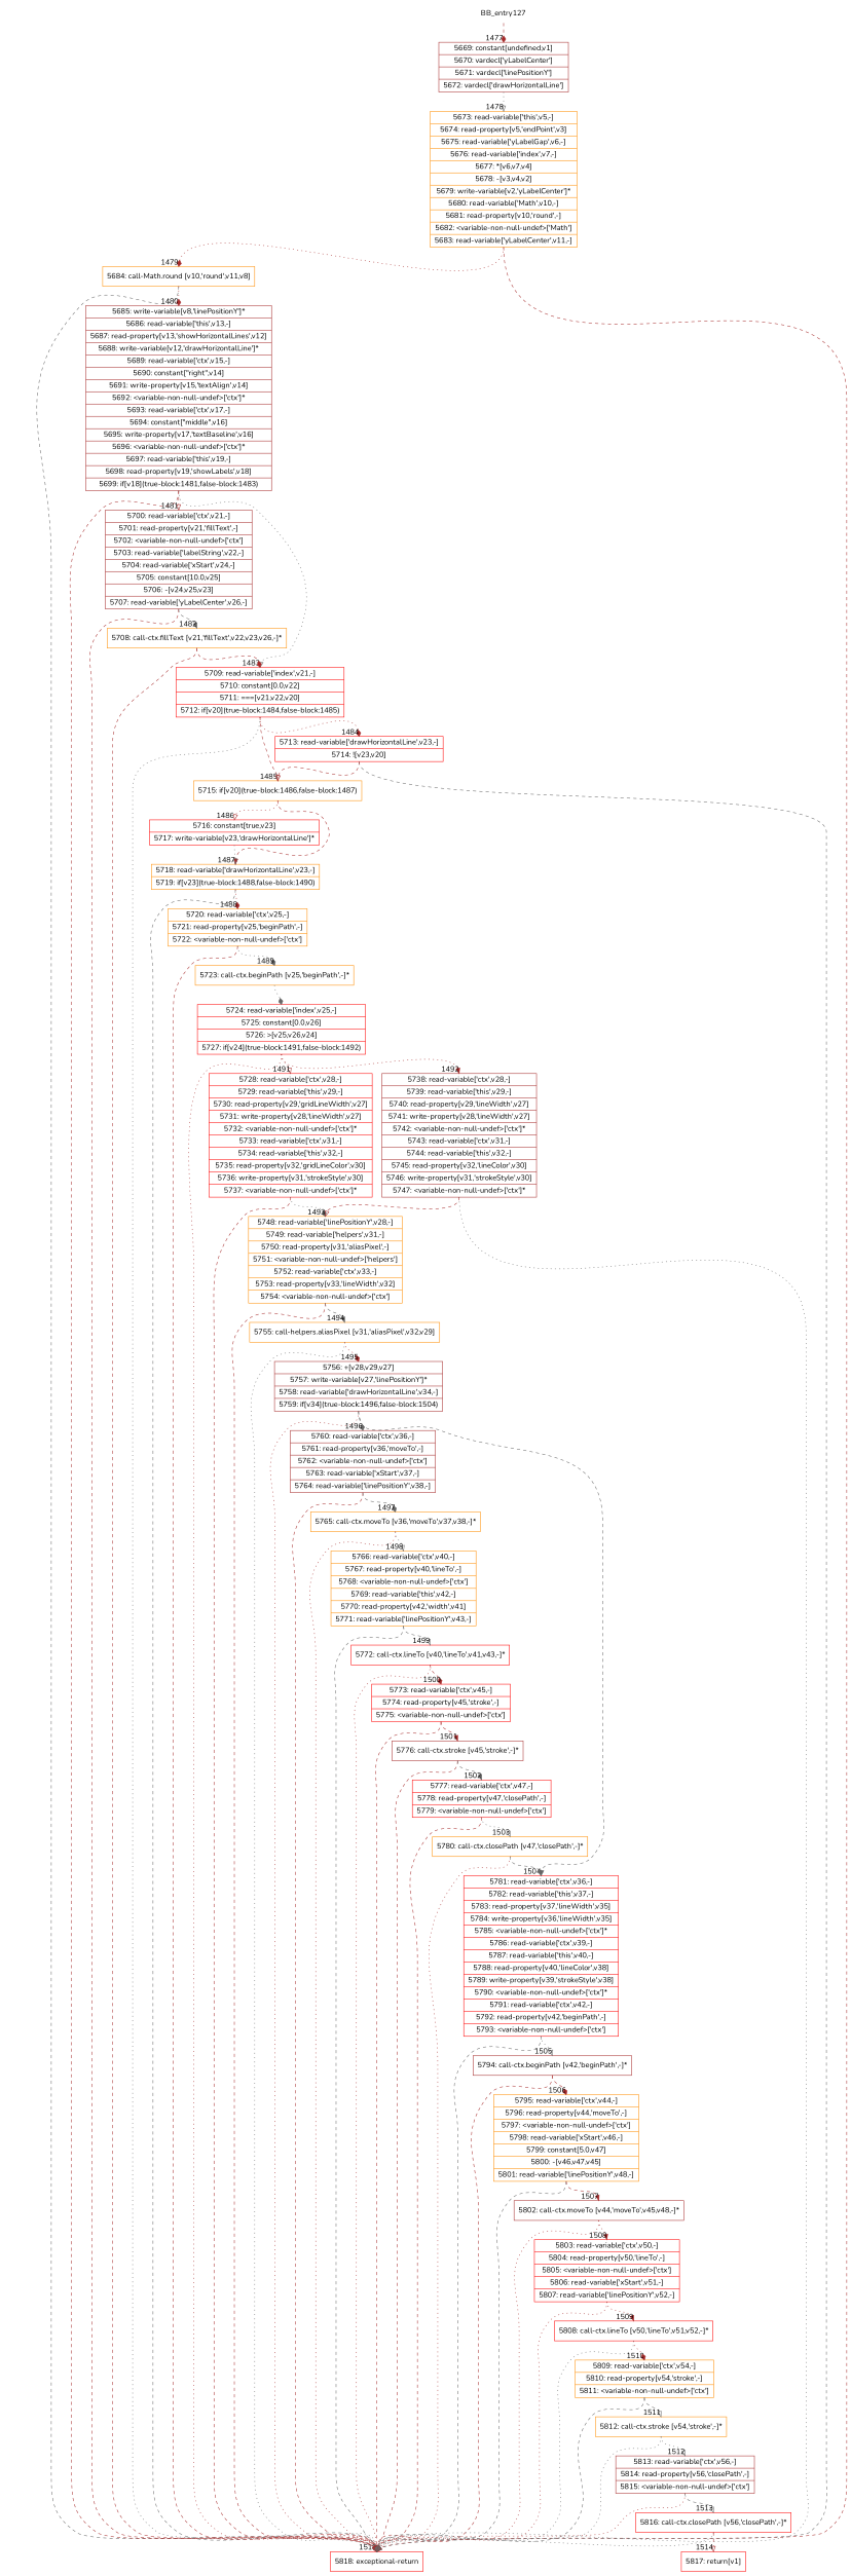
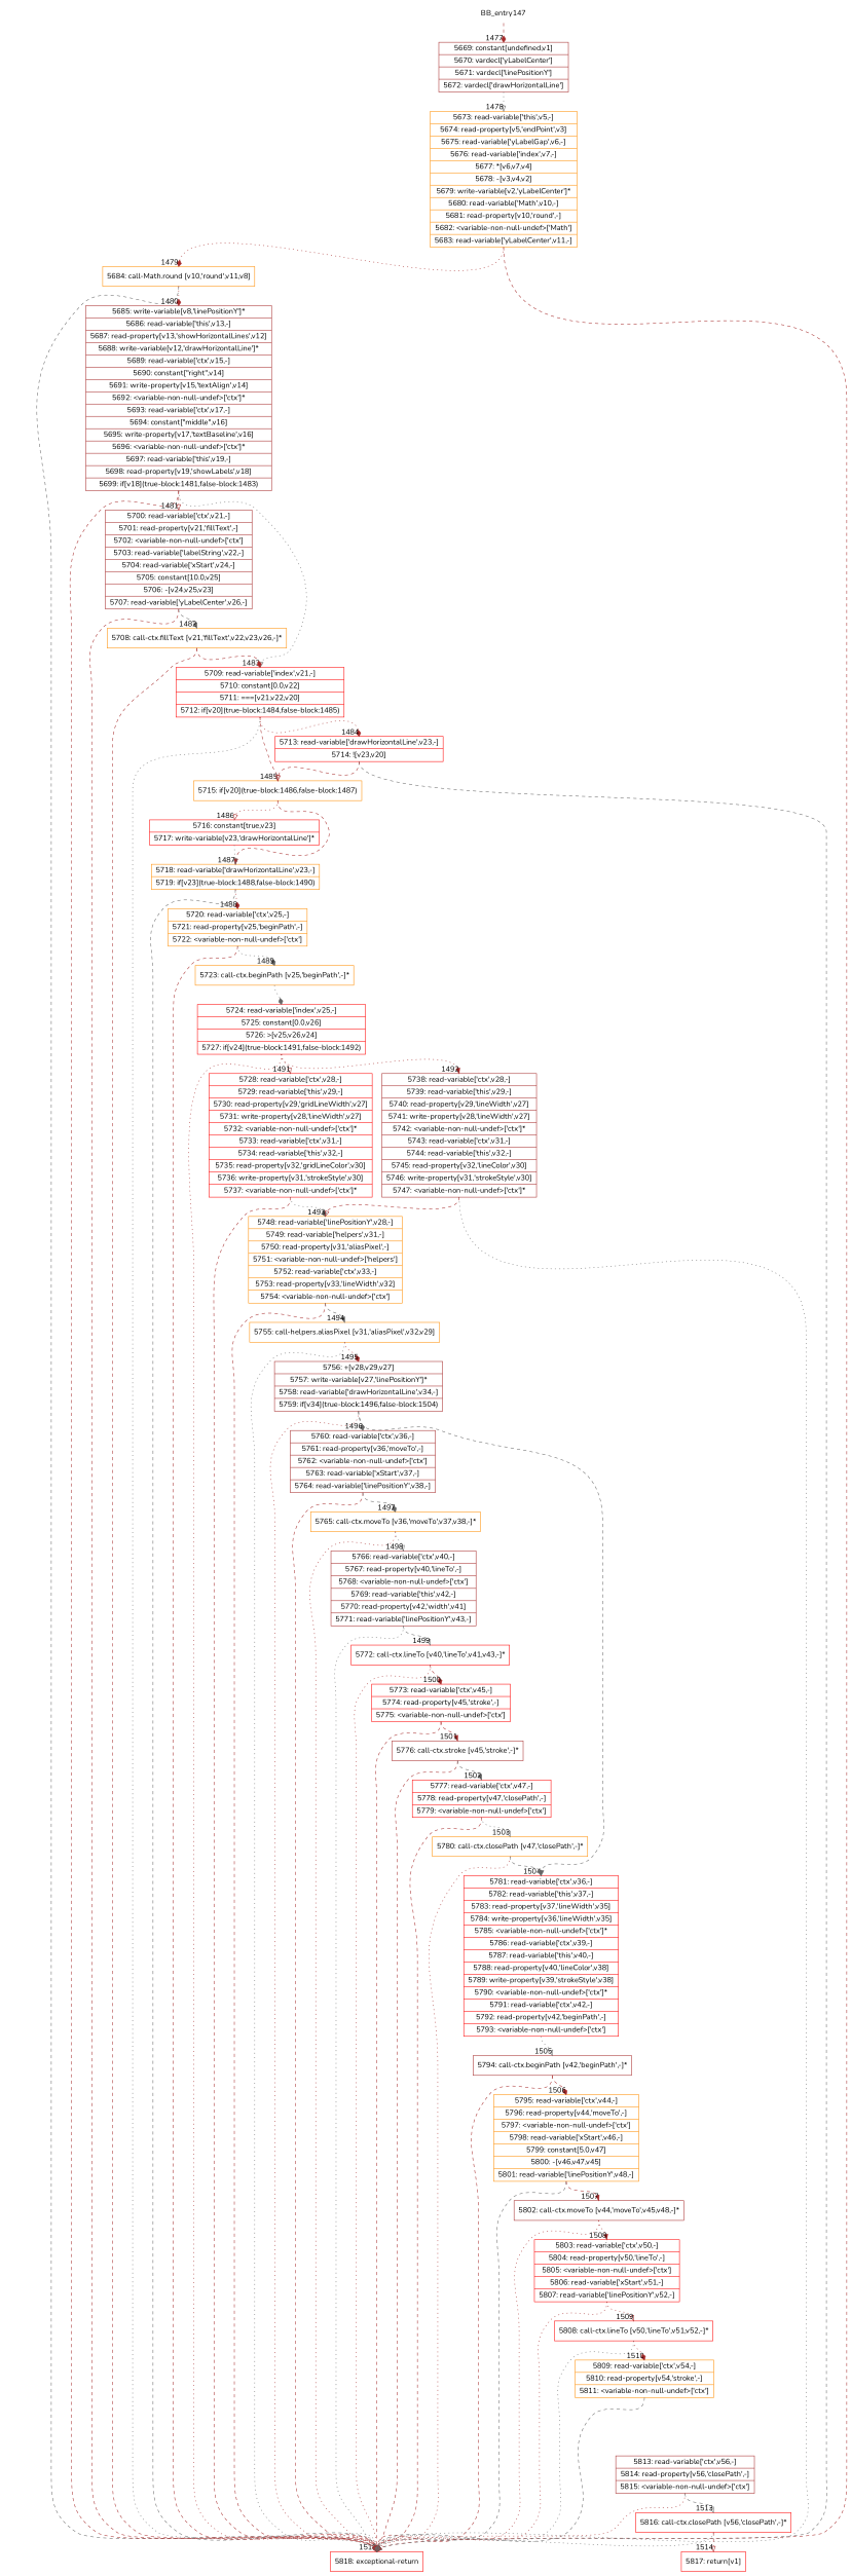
  digraph {
    fontname=Nunito
    rankdir=TD
    node [color=darkorange fontname=Nunito shape=record]
    edge [arrowhead=diamond color=brown fontname=Nunito headport=n style=dashed tailport=s]
-   BB_entry147 [color=brown shape=none label=BB_entry127]
+   BB_entry147 [color=brown shape=none]
    n2 [color=brown label="{5669: constant[undefined,v1]|5670: vardecl['yLabelCenter']|5671: vardecl['linePositionY']|5672: vardecl['drawHorizontalLine']}"]
    n3 [label="{5673: read-variable['this',v5,-]|5674: read-property[v5,'endPoint',v3]|5675: read-variable['yLabelGap',v6,-]|5676: read-variable['index',v7,-]|5677: *[v6,v7,v4]|5678: -[v3,v4,v2]|5679: write-variable[v2,'yLabelCenter']*|5680: read-variable['Math',v10,-]|5681: read-property[v10,'round',-]|5682: \<variable-non-null-undef\>['Math']|5683: read-variable['yLabelCenter',v11,-]}"]
    n4 [label="{5684: call-Math.round [v10,'round',v11,v8]}"]
    n5 [color=red label="{5818: exceptional-return}"]
    n6 [color=brown label="{5685: write-variable[v8,'linePositionY']*|5686: read-variable['this',v13,-]|5687: read-property[v13,'showHorizontalLines',v12]|5688: write-variable[v12,'drawHorizontalLine']*|5689: read-variable['ctx',v15,-]|5690: constant[\"right\",v14]|5691: write-property[v15,'textAlign',v14]|5692: \<variable-non-null-undef\>['ctx']*|5693: read-variable['ctx',v17,-]|5694: constant[\"middle\",v16]|5695: write-property[v17,'textBaseline',v16]|5696: \<variable-non-null-undef\>['ctx']*|5697: read-variable['this',v19,-]|5698: read-property[v19,'showLabels',v18]|5699: if[v18](true-block:1481,false-block:1483)}"]
    n7 [color=brown label="{5700: read-variable['ctx',v21,-]|5701: read-property[v21,'fillText',-]|5702: \<variable-non-null-undef\>['ctx']|5703: read-variable['labelString',v22,-]|5704: read-variable['xStart',v24,-]|5705: constant[10.0,v25]|5706: -[v24,v25,v23]|5707: read-variable['yLabelCenter',v26,-]}"]
    n8 [color=red label="{5709: read-variable['index',v21,-]|5710: constant[0.0,v22]|5711: ===[v21,v22,v20]|5712: if[v20](true-block:1484,false-block:1485)}"]
    n9 [label="{5708: call-ctx.fillText [v21,'fillText',v22,v23,v26,-]*}"]
    n10 [label="{5715: if[v20](true-block:1486,false-block:1487)}"]
    n11 [color=red label="{5713: read-variable['drawHorizontalLine',v23,-]|5714: ![v23,v20]}"]
    n12 [color=red label="{5716: constant[true,v23]|5717: write-variable[v23,'drawHorizontalLine']*}"]
    n13 [label="{5718: read-variable['drawHorizontalLine',v23,-]|5719: if[v23](true-block:1488,false-block:1490)}"]
    n14 [label="{5720: read-variable['ctx',v25,-]|5721: read-property[v25,'beginPath',-]|5722: \<variable-non-null-undef\>['ctx']}"]
    n15 [label="{5723: call-ctx.beginPath [v25,'beginPath',-]*}"]
    n16 [color=red label="{5724: read-variable['index',v25,-]|5725: constant[0.0,v26]|5726: \>[v25,v26,v24]|5727: if[v24](true-block:1491,false-block:1492)}"]
    n17 [color=red label="{5728: read-variable['ctx',v28,-]|5729: read-variable['this',v29,-]|5730: read-property[v29,'gridLineWidth',v27]|5731: write-property[v28,'lineWidth',v27]|5732: \<variable-non-null-undef\>['ctx']*|5733: read-variable['ctx',v31,-]|5734: read-variable['this',v32,-]|5735: read-property[v32,'gridLineColor',v30]|5736: write-property[v31,'strokeStyle',v30]|5737: \<variable-non-null-undef\>['ctx']*}"]
    n18 [color=brown label="{5738: read-variable['ctx',v28,-]|5739: read-variable['this',v29,-]|5740: read-property[v29,'lineWidth',v27]|5741: write-property[v28,'lineWidth',v27]|5742: \<variable-non-null-undef\>['ctx']*|5743: read-variable['ctx',v31,-]|5744: read-variable['this',v32,-]|5745: read-property[v32,'lineColor',v30]|5746: write-property[v31,'strokeStyle',v30]|5747: \<variable-non-null-undef\>['ctx']*}"]
    n19 [label="{5748: read-variable['linePositionY',v28,-]|5749: read-variable['helpers',v31,-]|5750: read-property[v31,'aliasPixel',-]|5751: \<variable-non-null-undef\>['helpers']|5752: read-variable['ctx',v33,-]|5753: read-property[v33,'lineWidth',v32]|5754: \<variable-non-null-undef\>['ctx']}"]
    n20 [label="{5755: call-helpers.aliasPixel [v31,'aliasPixel',v32,v29]}"]
    n21 [color=brown label="{5756: +[v28,v29,v27]|5757: write-variable[v27,'linePositionY']*|5758: read-variable['drawHorizontalLine',v34,-]|5759: if[v34](true-block:1496,false-block:1504)}"]
    n22 [color=brown label="{5760: read-variable['ctx',v36,-]|5761: read-property[v36,'moveTo',-]|5762: \<variable-non-null-undef\>['ctx']|5763: read-variable['xStart',v37,-]|5764: read-variable['linePositionY',v38,-]}"]
    n23 [color=red label="{5781: read-variable['ctx',v36,-]|5782: read-variable['this',v37,-]|5783: read-property[v37,'lineWidth',v35]|5784: write-property[v36,'lineWidth',v35]|5785: \<variable-non-null-undef\>['ctx']*|5786: read-variable['ctx',v39,-]|5787: read-variable['this',v40,-]|5788: read-property[v40,'lineColor',v38]|5789: write-property[v39,'strokeStyle',v38]|5790: \<variable-non-null-undef\>['ctx']*|5791: read-variable['ctx',v42,-]|5792: read-property[v42,'beginPath',-]|5793: \<variable-non-null-undef\>['ctx']}"]
    n24 [label="{5765: call-ctx.moveTo [v36,'moveTo',v37,v38,-]*}"]
    n25 [color=brown label="{5794: call-ctx.beginPath [v42,'beginPath',-]*}"]
-   n26 [label="{5766: read-variable['ctx',v40,-]|5767: read-property[v40,'lineTo',-]|5768: \<variable-non-null-undef\>['ctx']|5769: read-variable['this',v42,-]|5770: read-property[v42,'width',v41]|5771: read-variable['linePositionY',v43,-]}"]
+   n26 [color=brown label="{5766: read-variable['ctx',v40,-]|5767: read-property[v40,'lineTo',-]|5768: \<variable-non-null-undef\>['ctx']|5769: read-variable['this',v42,-]|5770: read-property[v42,'width',v41]|5771: read-variable['linePositionY',v43,-]}"]
    n27 [label="{5795: read-variable['ctx',v44,-]|5796: read-property[v44,'moveTo',-]|5797: \<variable-non-null-undef\>['ctx']|5798: read-variable['xStart',v46,-]|5799: constant[5.0,v47]|5800: -[v46,v47,v45]|5801: read-variable['linePositionY',v48,-]}"]
    n28 [color=red label="{5772: call-ctx.lineTo [v40,'lineTo',v41,v43,-]*}"]
    n29 [color=red label="{5773: read-variable['ctx',v45,-]|5774: read-property[v45,'stroke',-]|5775: \<variable-non-null-undef\>['ctx']}"]
    n30 [color=brown label="{5776: call-ctx.stroke [v45,'stroke',-]*}"]
    n31 [color=red label="{5777: read-variable['ctx',v47,-]|5778: read-property[v47,'closePath',-]|5779: \<variable-non-null-undef\>['ctx']}"]
    n32 [label="{5780: call-ctx.closePath [v47,'closePath',-]*}"]
    n33 [color=brown label="{5802: call-ctx.moveTo [v44,'moveTo',v45,v48,-]*}"]
    n34 [color=red label="{5803: read-variable['ctx',v50,-]|5804: read-property[v50,'lineTo',-]|5805: \<variable-non-null-undef\>['ctx']|5806: read-variable['xStart',v51,-]|5807: read-variable['linePositionY',v52,-]}"]
    n35 [color=red label="{5808: call-ctx.lineTo [v50,'lineTo',v51,v52,-]*}"]
    n36 [label="{5809: read-variable['ctx',v54,-]|5810: read-property[v54,'stroke',-]|5811: \<variable-non-null-undef\>['ctx']}"]
-   n37 [label="{5812: call-ctx.stroke [v54,'stroke',-]*}"]
    n38 [color=brown label="{5813: read-variable['ctx',v56,-]|5814: read-property[v56,'closePath',-]|5815: \<variable-non-null-undef\>['ctx']}"]
    n39 [color=red label="{5816: call-ctx.closePath [v56,'closePath',-]*}"]
    n40 [color=red label="{5817: return[v1]}"]
    BB_entry147 -> n2 [headlabel="    1477"]
    n2 -> n3 [arrowhead=onormal color=gray40 headlabel="      1478" style=dotted]
    n3 -> n4 [headlabel="      1479" style=dotted]
    n3 -> n5 [arrowhead=normal headlabel="      1515"]
    n4 -> n5 [arrowhead=onormal color=gray40]
    n4 -> n6 [headlabel="      1480" style=dotted]
    n6 -> n5 [arrowhead=onormal]
    n6 -> n7 [arrowhead=onormal headlabel="      1481"]
    n6 -> n8 [arrowhead=onormal color=gray40 headlabel="      1483" style=dotted]
    n7 -> n5 [arrowhead=normal]
    n7 -> n9 [arrowhead=normal color=gray40 headlabel="      1482"]
    n8 -> n5 [arrowhead=onormal color=gray40 style=dotted]
    n8 -> n10 [arrowhead=onormal headlabel="      1485"]
    n8 -> n11 [headlabel="      1484" style=dotted]
    n9 -> n5 [arrowhead=onormal]
    n9 -> n8
    n10 -> n12 [arrowhead=onormal headlabel="      1486" style=dotted]
    n10 -> n13 [arrowhead=normal headlabel="      1487"]
    n11 -> n5 [arrowhead=onormal color=gray40]
    n11 -> n10 [arrowhead=onormal]
    n12 -> n13 [arrowhead=onormal color=gray40 style=dotted]
    n13 -> n5 [color=gray40]
    n13 -> n14 [headlabel="      1488" style=dotted]
    n14 -> n5 [arrowhead=onormal]
    n14 -> n15 [color=gray40 headlabel="      1489" style=dotted]
    n15 -> n16 [color=gray40 style=dotted]
    n16 -> n5 [arrowhead=normal style=dotted]
    n16 -> n17 [arrowhead=onormal headlabel="      1491" style=dotted]
    n16 -> n18 [arrowhead=normal headlabel="      1492" style=dotted]
    n17 -> n5
    n17 -> n19 [color=gray40 headlabel="      1493" style=dotted]
    n18 -> n5 [color=gray40 style=dotted]
    n18 -> n19 [arrowhead=onormal]
    n19 -> n5
    n19 -> n20 [arrowhead=normal color=gray40 headlabel="      1494"]
    n20 -> n5 [color=gray40 style=dotted]
    n20 -> n21 [headlabel="      1495" style=dotted]
    n21 -> n5 [arrowhead=normal style=dotted]
    n21 -> n22 [color=gray40 headlabel="      1496"]
    n21 -> n23 [arrowhead=normal color=gray40 headlabel="      1504"]
    n22 -> n5 [arrowhead=normal]
    n22 -> n24 [color=gray40 headlabel="      1497"]
-   n23 -> n5 [arrowhead=normal color=gray40]
    n23 -> n25 [arrowhead=onormal color=gray40 headlabel="      1505" style=dotted]
    n24 -> n5 [style=dotted]
    n24 -> n26 [arrowhead=onormal color=gray40 headlabel="      1498" style=dotted]
    n25 -> n5 [arrowhead=normal]
    n25 -> n27 [headlabel="      1506"]
-   n26 -> n5 [color=gray40]
+   n26 -> n5 [color=gray40 style=dotted]
    n26 -> n28 [arrowhead=onormal color=gray40 headlabel="      1499"]
    n27 -> n5 [color=gray40]
    n27 -> n33 [arrowhead=normal headlabel="      1507"]
    n28 -> n5 [arrowhead=onormal style=dotted]
    n28 -> n29 [headlabel="      1500"]
    n29 -> n5
    n29 -> n30 [arrowhead=normal headlabel="      1501"]
    n30 -> n5 [arrowhead=onormal]
    n30 -> n31 [arrowhead=normal color=gray40 headlabel="      1502"]
    n31 -> n5
    n31 -> n32 [arrowhead=onormal color=gray40 headlabel="      1503" style=dotted]
    n32 -> n5 [style=dotted]
    n32 -> n23 [arrowhead=normal color=gray40]
    n33 -> n5 [arrowhead=normal style=dotted]
    n33 -> n34 [arrowhead=normal headlabel="      1508" style=dotted]
    n34 -> n5 [style=dotted]
-   n34 -> n35 [arrowhead=normal headlabel="      1509" style=dotted]
+   n34 -> n35 [arrowhead=onormal headlabel="      1509" style=dotted]
    n35 -> n5 [color=gray40 style=dotted]
    n35 -> n36 [headlabel="      1510" style=dotted]
    n36 -> n5 [color=gray40]
-   n36 -> n37 [arrowhead=onormal color=gray40 headlabel="      1511"]
-   n37 -> n5 [arrowhead=normal color=gray40 style=dotted]
-   n37 -> n38 [arrowhead=onormal color=gray40 headlabel="      1512" style=dotted]
    n38 -> n5 [arrowhead=onormal style=dotted]
    n38 -> n39 [arrowhead=onormal color=gray40 headlabel="      1513"]
    n39 -> n5 [arrowhead=onormal color=gray40 style=dotted]
    n39 -> n40 [arrowhead=onormal headlabel="      1514"]
  }
